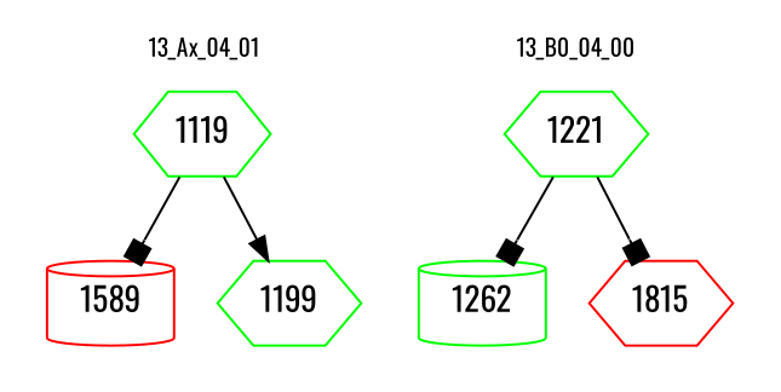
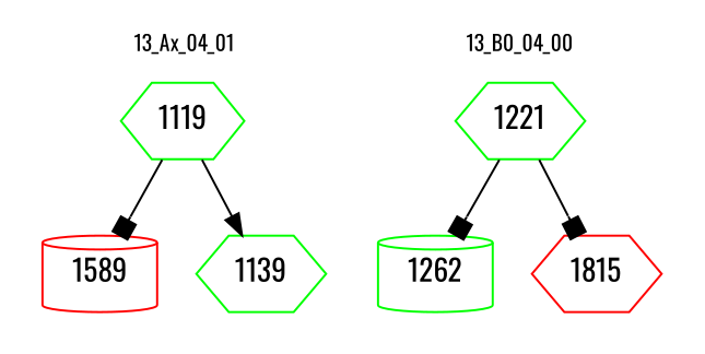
  digraph {
    fontname=Oswald
    node [color=green fontname=Oswald shape=hexagon]
    edge [arrowhead=box color=black fontname=Oswald]
    n1 [label=1119]
    n2 [color=red label=1589 shape=cylinder]
-   n3 [label=1199]
+   n3 [label=1139]
    n4 [label=1221]
    n5 [label=1262 shape=cylinder]
    n6 [color=red label=1815]
    subgraph cluster_1 {
      color=white
      fontsize=10
      label="13_Ax_04_01"
      n1
      n2
      n3
    }
    subgraph cluster_2 {
      color=white
      fontsize=10
      label="13_B0_04_00"
      n4
      n5
      n6
    }
    n1 -> n2
    n1 -> n3 [arrowhead=normal]
    n4 -> n5
    n4 -> n6
  }
